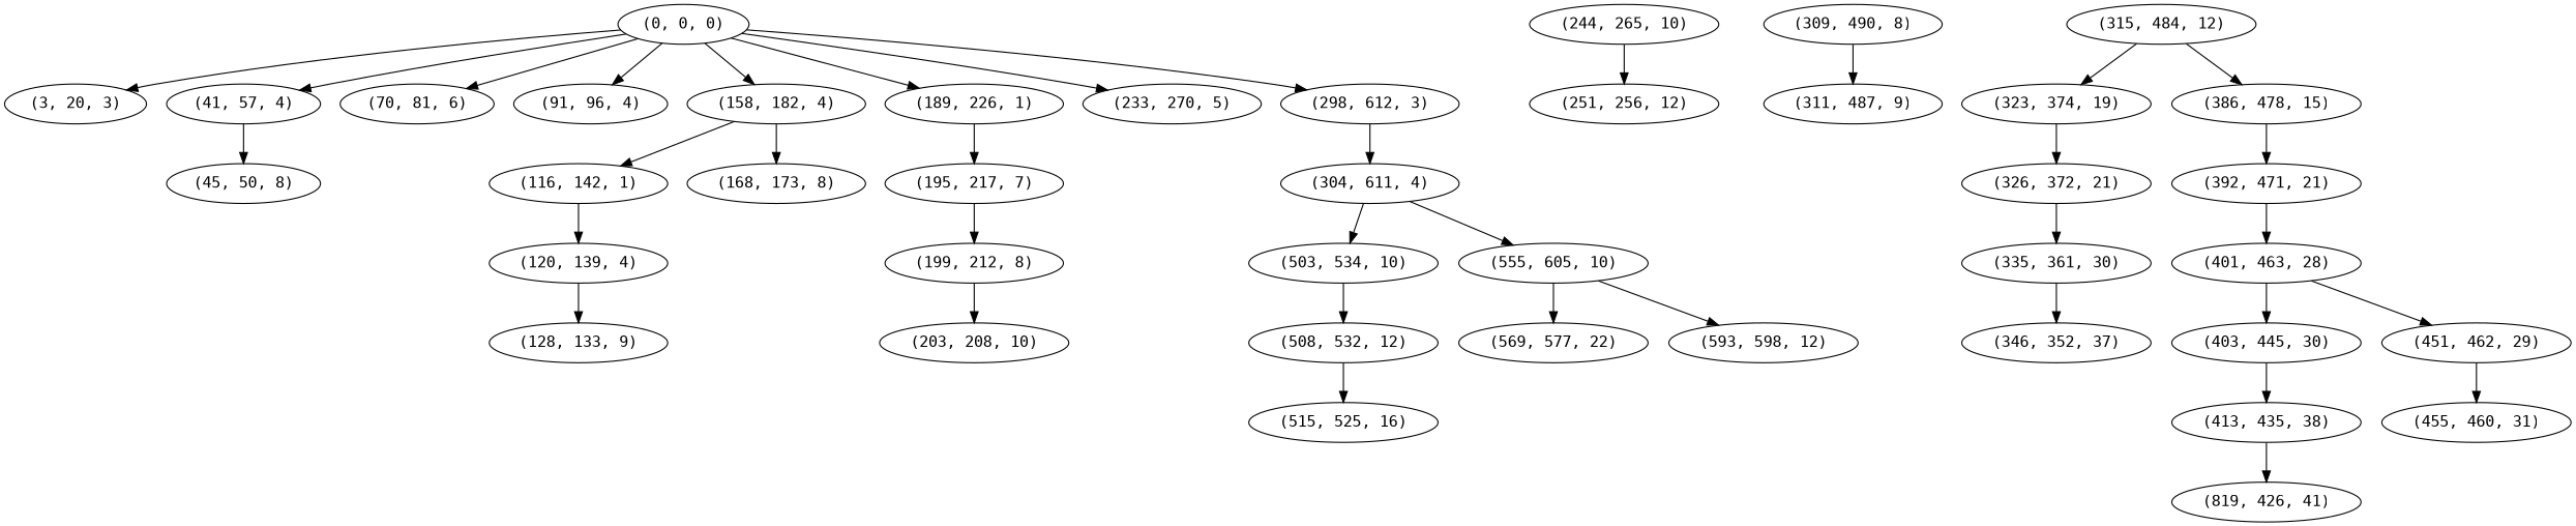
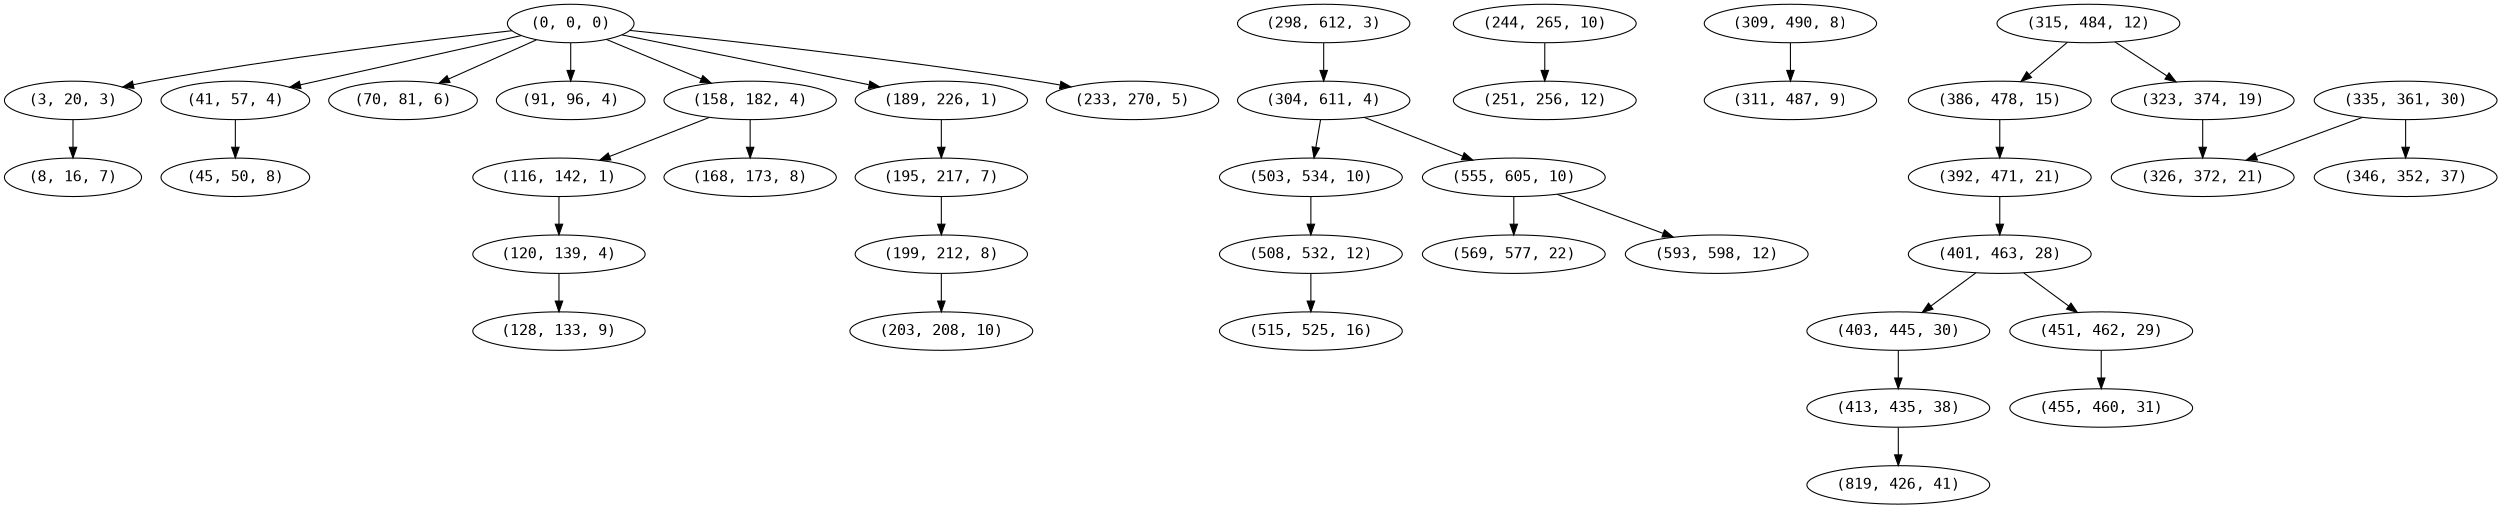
  digraph {
    fontname="DejaVu Sans Mono"
    node [fontname="DejaVu Sans Mono"]
    edge [fontname="DejaVu Sans Mono"]
    "(0, 0, 0)"
    "(3, 20, 3)"
    "(41, 57, 4)"
    "(70, 81, 6)"
    "(91, 96, 4)"
    "(158, 182, 4)"
    "(189, 226, 1)"
    "(233, 270, 5)"
    "(298, 612, 3)"
+   "(8, 16, 7)"
    "(45, 50, 8)"
    "(116, 142, 1)"
    "(120, 139, 4)"
    "(168, 173, 8)"
    "(195, 217, 7)"
    "(304, 611, 4)"
    "(128, 133, 9)"
    "(199, 212, 8)"
    "(203, 208, 10)"
    "(244, 265, 10)"
    "(251, 256, 12)"
    "(503, 534, 10)"
    "(555, 605, 10)"
    "(309, 490, 8)"
    "(311, 487, 9)"
    "(508, 532, 12)"
    "(569, 577, 22)"
    "(593, 598, 12)"
    "(315, 484, 12)"
    "(323, 374, 19)"
    "(386, 478, 15)"
    "(326, 372, 21)"
    "(392, 471, 21)"
    "(335, 361, 30)"
    "(346, 352, 37)"
    "(401, 463, 28)"
    "(403, 445, 30)"
    "(451, 462, 29)"
    "(413, 435, 38)"
    "(455, 460, 31)"
    n41 [label="(819, 426, 41)"]
    "(515, 525, 16)"
    "(0, 0, 0)" -> "(3, 20, 3)"
    "(0, 0, 0)" -> "(41, 57, 4)"
    "(0, 0, 0)" -> "(70, 81, 6)"
    "(0, 0, 0)" -> "(91, 96, 4)"
    "(0, 0, 0)" -> "(158, 182, 4)"
    "(0, 0, 0)" -> "(189, 226, 1)"
    "(0, 0, 0)" -> "(233, 270, 5)"
-   "(0, 0, 0)" -> "(298, 612, 3)"
+   "(3, 20, 3)" -> "(8, 16, 7)"
    "(41, 57, 4)" -> "(45, 50, 8)"
    "(158, 182, 4)" -> "(116, 142, 1)"
    "(158, 182, 4)" -> "(168, 173, 8)"
    "(189, 226, 1)" -> "(195, 217, 7)"
    "(298, 612, 3)" -> "(304, 611, 4)"
    "(116, 142, 1)" -> "(120, 139, 4)"
    "(120, 139, 4)" -> "(128, 133, 9)"
    "(195, 217, 7)" -> "(199, 212, 8)"
    "(304, 611, 4)" -> "(503, 534, 10)"
    "(304, 611, 4)" -> "(555, 605, 10)"
    "(199, 212, 8)" -> "(203, 208, 10)"
    "(244, 265, 10)" -> "(251, 256, 12)"
    "(503, 534, 10)" -> "(508, 532, 12)"
    "(555, 605, 10)" -> "(569, 577, 22)"
    "(555, 605, 10)" -> "(593, 598, 12)"
    "(309, 490, 8)" -> "(311, 487, 9)"
    "(508, 532, 12)" -> "(515, 525, 16)"
    "(315, 484, 12)" -> "(323, 374, 19)"
    "(315, 484, 12)" -> "(386, 478, 15)"
    "(323, 374, 19)" -> "(326, 372, 21)"
    "(386, 478, 15)" -> "(392, 471, 21)"
-   "(326, 372, 21)" -> "(335, 361, 30)"
+   "(335, 361, 30)" -> "(326, 372, 21)"
    "(392, 471, 21)" -> "(401, 463, 28)"
    "(335, 361, 30)" -> "(346, 352, 37)"
    "(401, 463, 28)" -> "(403, 445, 30)"
    "(401, 463, 28)" -> "(451, 462, 29)"
    "(403, 445, 30)" -> "(413, 435, 38)"
    "(451, 462, 29)" -> "(455, 460, 31)"
    "(413, 435, 38)" -> n41
  }
